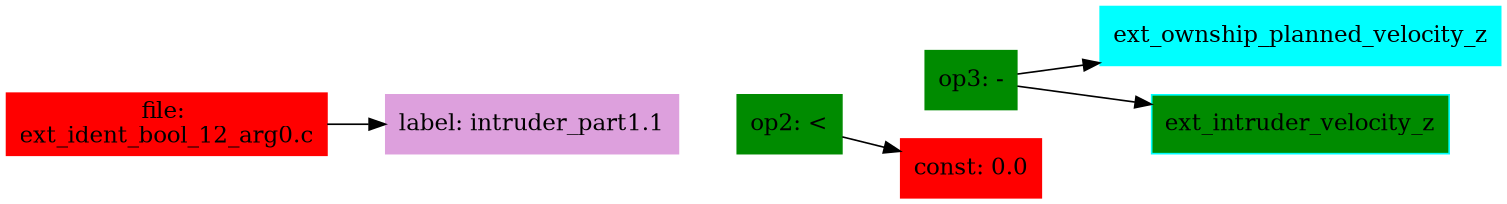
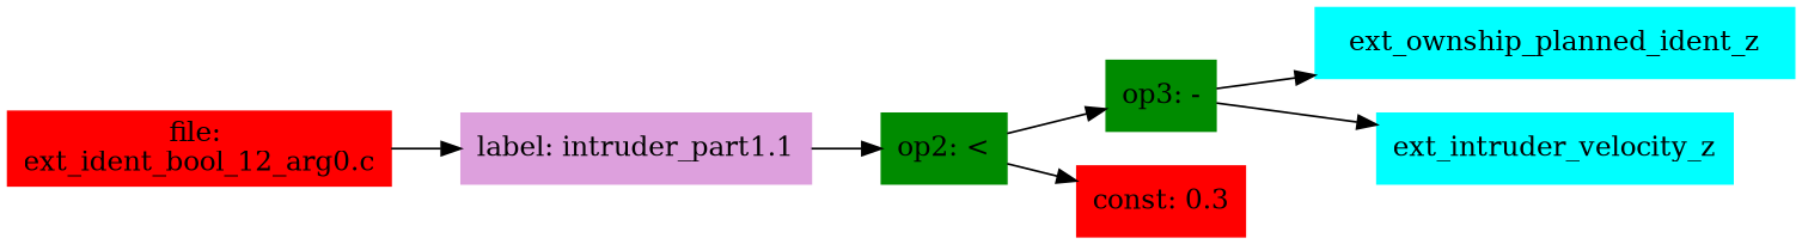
  digraph {
    rankdir=LR
    node [color=green4 shape=box style=filled]
    n1 [color=red label="file: \next_ident_bool_12_arg0.c"]
    n2 [color=plum label="label: intruder_part1.1"]
    n3 [label="op2: <"]
    n4 [label="op3: -"]
-   n5 [color=red1 label="const: 0.0"]
-   n6 [color=cyan1 label=ext_ownship_planned_velocity_z]
-   n7 [color=cyan1 label=ext_intruder_velocity_z fillcolor=green4]
+   n5 [color=red1 label="const: 0.3"]
+   n6 [color=cyan1 label=ext_ownship_planned_ident_z]
+   n7 [color=cyan1 label=ext_intruder_velocity_z]
    n1 -> n2
+   n2 -> n3
+   n3 -> n4
    n3 -> n5
    n4 -> n6
    n4 -> n7
  }
